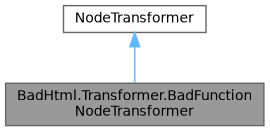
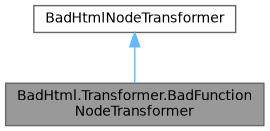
  digraph {
    node [color=gray40 fontname=Helvetica fontsize=10 shape=box style=filled]
    n1 [fillcolor=grey60 fontcolor=black height=0.2 label="BadHtml.Transformer.BadFunction\lNodeTransformer" width=0.4]
-   n2 [fillcolor=white height=0.2 label=NodeTransformer width=0.4]
+   n2 [fillcolor=white height=0.2 label=BadHtmlNodeTransformer width=0.4]
    n2 -> n1 [color=steelblue1 dir=back fontname=Helvetica fontsize=10 labelfontname=Helvetica labelfontsize=10 style=solid]
  }
